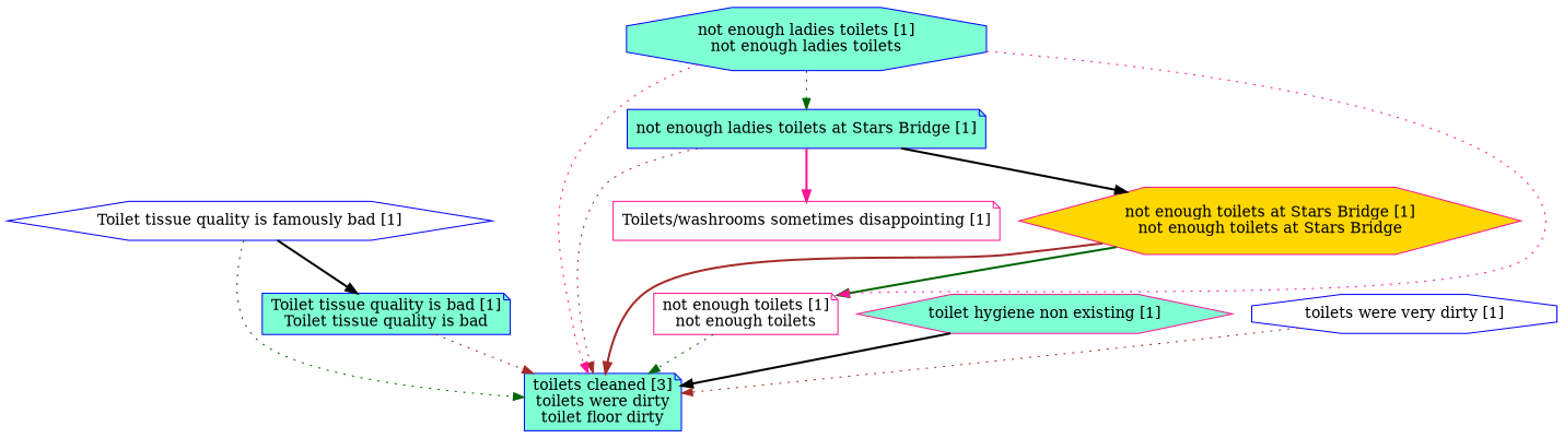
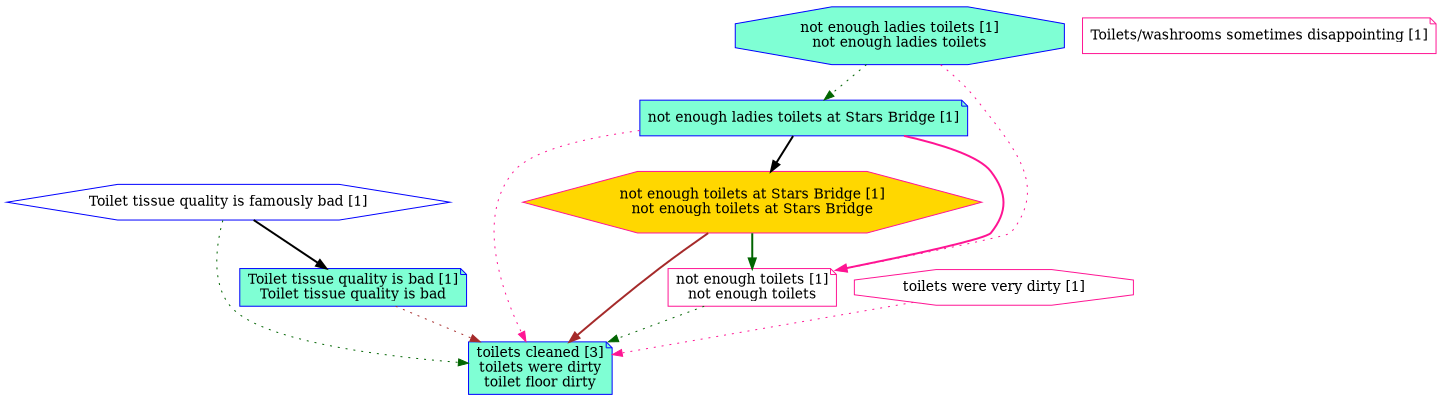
  digraph {
    node [color=blue fillcolor=aquamarine shape=note style=filled]
    edge [color=darkgreen style=dotted]
    "Toilet tissue quality is famously bad [1]" [fillcolor=white shape=hexagon]
    "toilets cleaned [3]\ntoilets were dirty\ntoilet floor dirty"
    "Toilet tissue quality is bad [1]\nToilet tissue quality is bad"
    "Toilets/washrooms sometimes disappointing [1]" [color=deeppink fillcolor=white]
    "not enough ladies toilets at Stars Bridge [1]"
    "not enough toilets at Stars Bridge [1]\nnot enough toilets at Stars Bridge" [color=deeppink fillcolor=gold shape=hexagon]
    "not enough toilets [1]\nnot enough toilets" [color=deeppink fillcolor=white]
    "not enough ladies toilets [1]\nnot enough ladies toilets" [shape=octagon]
-   "toilet hygiene non existing [1]" [color=deeppink shape=hexagon]
-   "toilets were very dirty [1]" [fillcolor=white shape=octagon]
+   "toilets were very dirty [1]" [color=deeppink fillcolor=white shape=octagon]
    "Toilet tissue quality is famously bad [1]" -> "toilets cleaned [3]\ntoilets were dirty\ntoilet floor dirty"
    "Toilet tissue quality is famously bad [1]" -> "Toilet tissue quality is bad [1]\nToilet tissue quality is bad" [color=black style=bold]
    "Toilet tissue quality is bad [1]\nToilet tissue quality is bad" -> "toilets cleaned [3]\ntoilets were dirty\ntoilet floor dirty" [color=brown]
-   "not enough ladies toilets at Stars Bridge [1]" -> "toilets cleaned [3]\ntoilets were dirty\ntoilet floor dirty" [color=brown]
+   "not enough ladies toilets at Stars Bridge [1]" -> "toilets cleaned [3]\ntoilets were dirty\ntoilet floor dirty" [color=deeppink]
    "not enough ladies toilets at Stars Bridge [1]" -> "not enough toilets at Stars Bridge [1]\nnot enough toilets at Stars Bridge" [color=black style=bold]
-   "not enough ladies toilets at Stars Bridge [1]" -> "Toilets/washrooms sometimes disappointing [1]" [color=deeppink style=bold]
+   "not enough ladies toilets at Stars Bridge [1]" -> "not enough toilets [1]\nnot enough toilets" [color=deeppink style=bold]
    "not enough toilets at Stars Bridge [1]\nnot enough toilets at Stars Bridge" -> "toilets cleaned [3]\ntoilets were dirty\ntoilet floor dirty" [color=brown style=bold]
    "not enough toilets at Stars Bridge [1]\nnot enough toilets at Stars Bridge" -> "not enough toilets [1]\nnot enough toilets" [style=bold]
    "not enough toilets [1]\nnot enough toilets" -> "toilets cleaned [3]\ntoilets were dirty\ntoilet floor dirty"
-   "not enough ladies toilets [1]\nnot enough ladies toilets" -> "toilets cleaned [3]\ntoilets were dirty\ntoilet floor dirty" [color=deeppink]
    "not enough ladies toilets [1]\nnot enough ladies toilets" -> "not enough ladies toilets at Stars Bridge [1]"
    "not enough ladies toilets [1]\nnot enough ladies toilets" -> "not enough toilets [1]\nnot enough toilets" [color=deeppink]
-   "toilet hygiene non existing [1]" -> "toilets cleaned [3]\ntoilets were dirty\ntoilet floor dirty" [color=black style=bold]
-   "toilets were very dirty [1]" -> "toilets cleaned [3]\ntoilets were dirty\ntoilet floor dirty" [color=brown]
+   "toilets were very dirty [1]" -> "toilets cleaned [3]\ntoilets were dirty\ntoilet floor dirty" [color=deeppink]
  }
